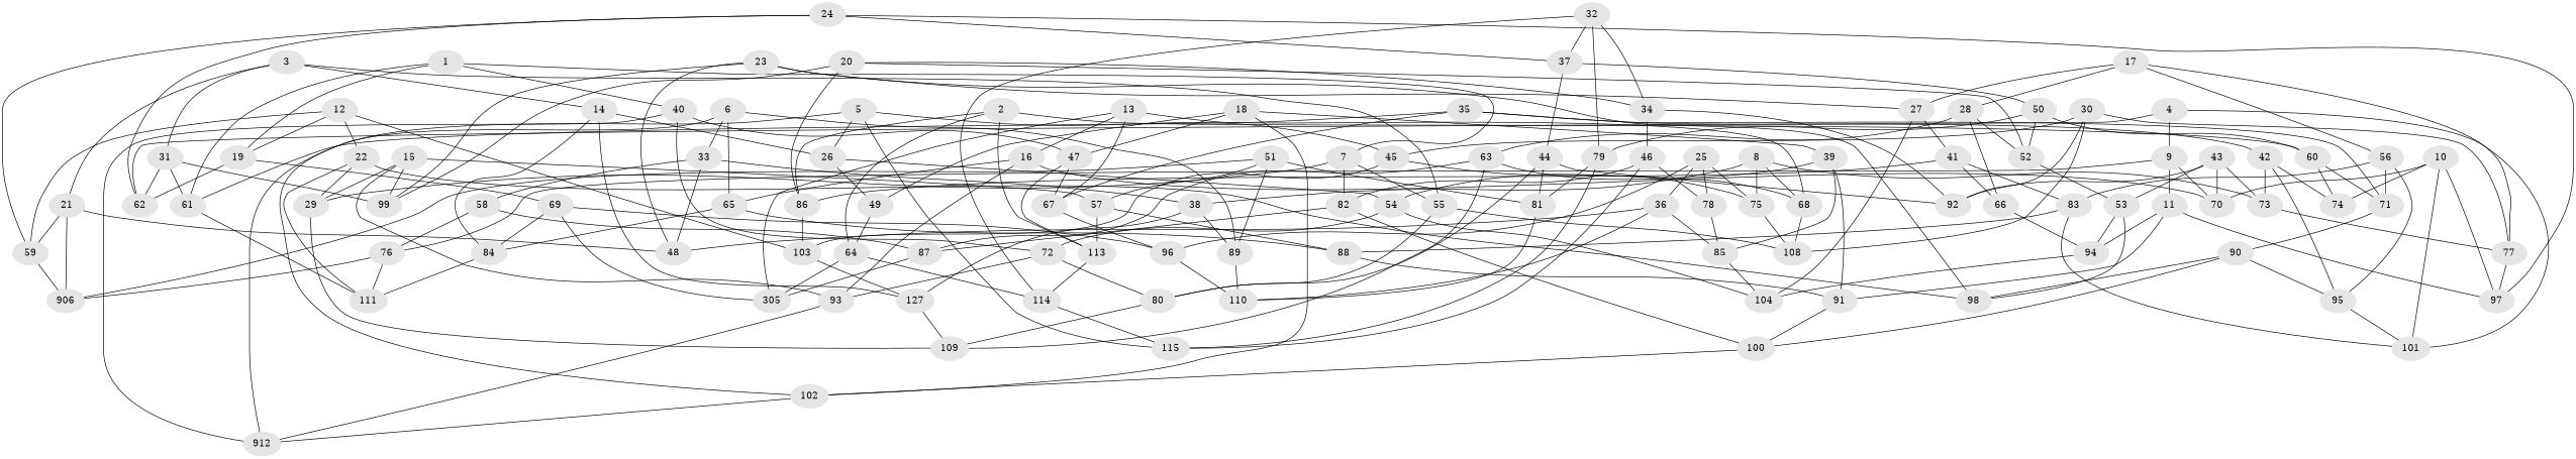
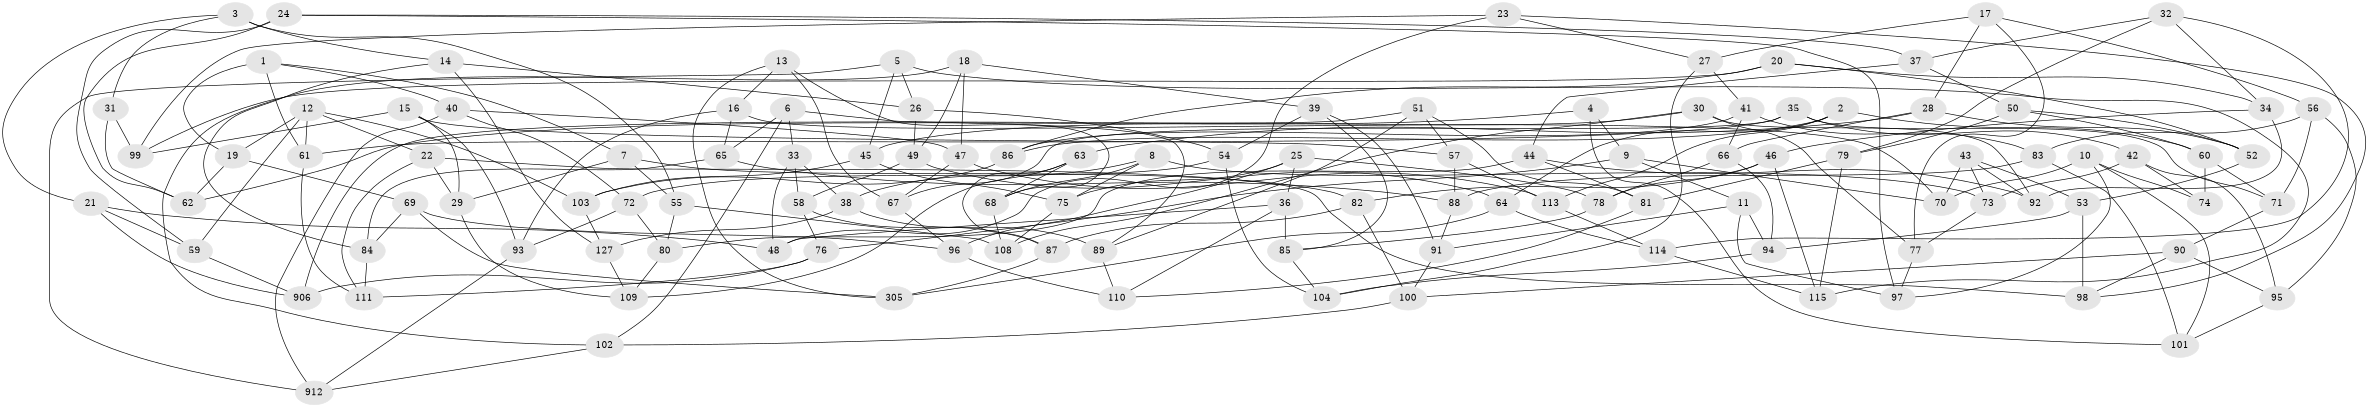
  graph {
    node [color=gray90 style=filled]
    1
    7
    19
    40
    61
    55
    29
    82
    62
    69
    n11 [label=912]
    47
    72
    111
    2
    60
    64
    86
    113
    74
    71
    n22 [label=305]
    114
    103
    3
    14
    21
    31
    26
    84
    n31 [label=127]
    59
    48
    n34 [label=906]
    99
    108
    80
    4
    9
    101
    11
    70
    76
    5
    45
    115
    49
    54
    75
    6
    33
    65
    89
    102
    38
    58
    88
    110
    109
    87
    100
    8
    68
    73
    77
    97
    91
    94
    10
    104
    12
    22
    98
    13
    16
    67
    93
    96
    15
    57
    17
    27
    28
    56
    41
    52
    63
    66
    83
    95
    18
    39
    85
    20
    34
    92
    46
    53
    23
    24
    37
    44
    50
    25
    36
    78
    30
    32
    79
    81
    35
    42
    90
    43
    51
    1 -- 7
    1 -- 19
    1 -- 40
    1 -- 61
    7 -- 55
    7 -- 29
    7 -- 82
    19 -- 62
    19 -- 69
    40 -- n11
    40 -- 47
    40 -- 72
    61 -- 111
    55 -- 108
    55 -- 80
    29 -- 109
    82 -- 87
    82 -- 100
    69 -- n22
    69 -- 84
    69 -- 96
    47 -- 113
    47 -- 67
    72 -- 80
    72 -- 93
    2 -- 60
    2 -- 64
    2 -- 86
    2 -- 113
    60 -- 74
    60 -- 71
    64 -- n22
    64 -- 114
    86 -- 103
    113 -- 114
    71 -- 90
    114 -- 115
    103 -- n31
    3 -- 55
    3 -- 14
    3 -- 21
    3 -- 31
    14 -- 26
    14 -- 84
    14 -- n31
    21 -- 59
    21 -- 48
    21 -- n34
-   31 -- 61
+   12 -- 61
    31 -- 62
    31 -- 99
    26 -- 49
    26 -- 54
    84 -- 111
    n31 -- 109
    59 -- n34
    80 -- 109
    4 -- 62
    4 -- 9
    4 -- 101
    9 -- 11
    9 -- 70
    9 -- 76
    11 -- 97
    11 -- 91
    11 -- 94
    76 -- 111
    76 -- n34
    5 -- n11
    5 -- 26
    5 -- 45
    5 -- 115
    45 -- 103
    45 -- 75
    49 -- 64
+   49 -- 58
    54 -- 72
    54 -- 104
    75 -- 108
    6 -- 33
    6 -- 65
    6 -- 89
    6 -- 102
    33 -- 48
    33 -- 38
    33 -- 58
    65 -- 84
    65 -- 88
    89 -- 110
    102 -- n11
    38 -- n31
    38 -- 89
    58 -- 76
    58 -- 87
    88 -- 91
    87 -- n22
    100 -- 102
    8 -- 75
    8 -- 38
    8 -- 68
    8 -- 73
    68 -- 108
    73 -- 77
    77 -- 97
    91 -- 100
    94 -- 104
    10 -- 74
    10 -- 101
    10 -- 70
    10 -- 97
    12 -- 19
    12 -- 103
    12 -- 59
    12 -- 22
    22 -- 29
    22 -- 111
    22 -- 98
    13 -- n22
    13 -- 68
    13 -- 16
    13 -- 67
    16 -- 70
    16 -- 65
    16 -- 93
    67 -- 96
    93 -- n11
    96 -- 110
    15 -- 29
    15 -- 99
    15 -- 93
    15 -- 57
    57 -- 113
    57 -- 88
    17 -- 77
    17 -- 27
    17 -- 28
    17 -- 56
    27 -- 104
    27 -- 41
    28 -- 52
    28 -- 63
    28 -- 66
    56 -- 71
    56 -- 83
    56 -- 95
    41 -- 86
    41 -- 66
    41 -- 83
    52 -- 53
    63 -- 109
    63 -- 87
    63 -- 68
    66 -- 94
+   66 -- 78
    83 -- 101
    83 -- 88
    95 -- 101
    18 -- 47
    18 -- 49
    18 -- 102
    18 -- 39
    39 -- 54
    39 -- 91
    39 -- 85
    85 -- 104
    20 -- 86
    20 -- 99
    20 -- 52
    20 -- 34
    34 -- 92
    34 -- 46
    46 -- 82
    46 -- 115
    46 -- 78
    53 -- 94
    53 -- 98
    23 -- 48
    23 -- 99
    23 -- 98
    23 -- 27
    24 -- 62
    24 -- 59
    24 -- 97
    24 -- 37
    37 -- 44
    37 -- 50
    44 -- 80
    44 -- 92
    44 -- 81
    50 -- 60
    50 -- 52
    50 -- 79
    25 -- 75
    25 -- 96
    25 -- 36
    25 -- 78
    36 -- 48
    36 -- 110
    36 -- 85
    78 -- 85
    30 -- 108
    30 -- 45
    30 -- 77
    30 -- 92
    32 -- 114
    32 -- 34
    32 -- 37
    32 -- 79
    79 -- 115
    79 -- 81
    81 -- 110
    35 -- 61
    35 -- 71
    35 -- 67
    35 -- 42
    42 -- 74
    42 -- 73
    42 -- 95
    90 -- 100
    90 -- 98
    90 -- 95
    43 -- 70
    43 -- 73
    43 -- 92
    43 -- 53
    51 -- n34
    51 -- 89
    51 -- 57
    51 -- 81
  }
